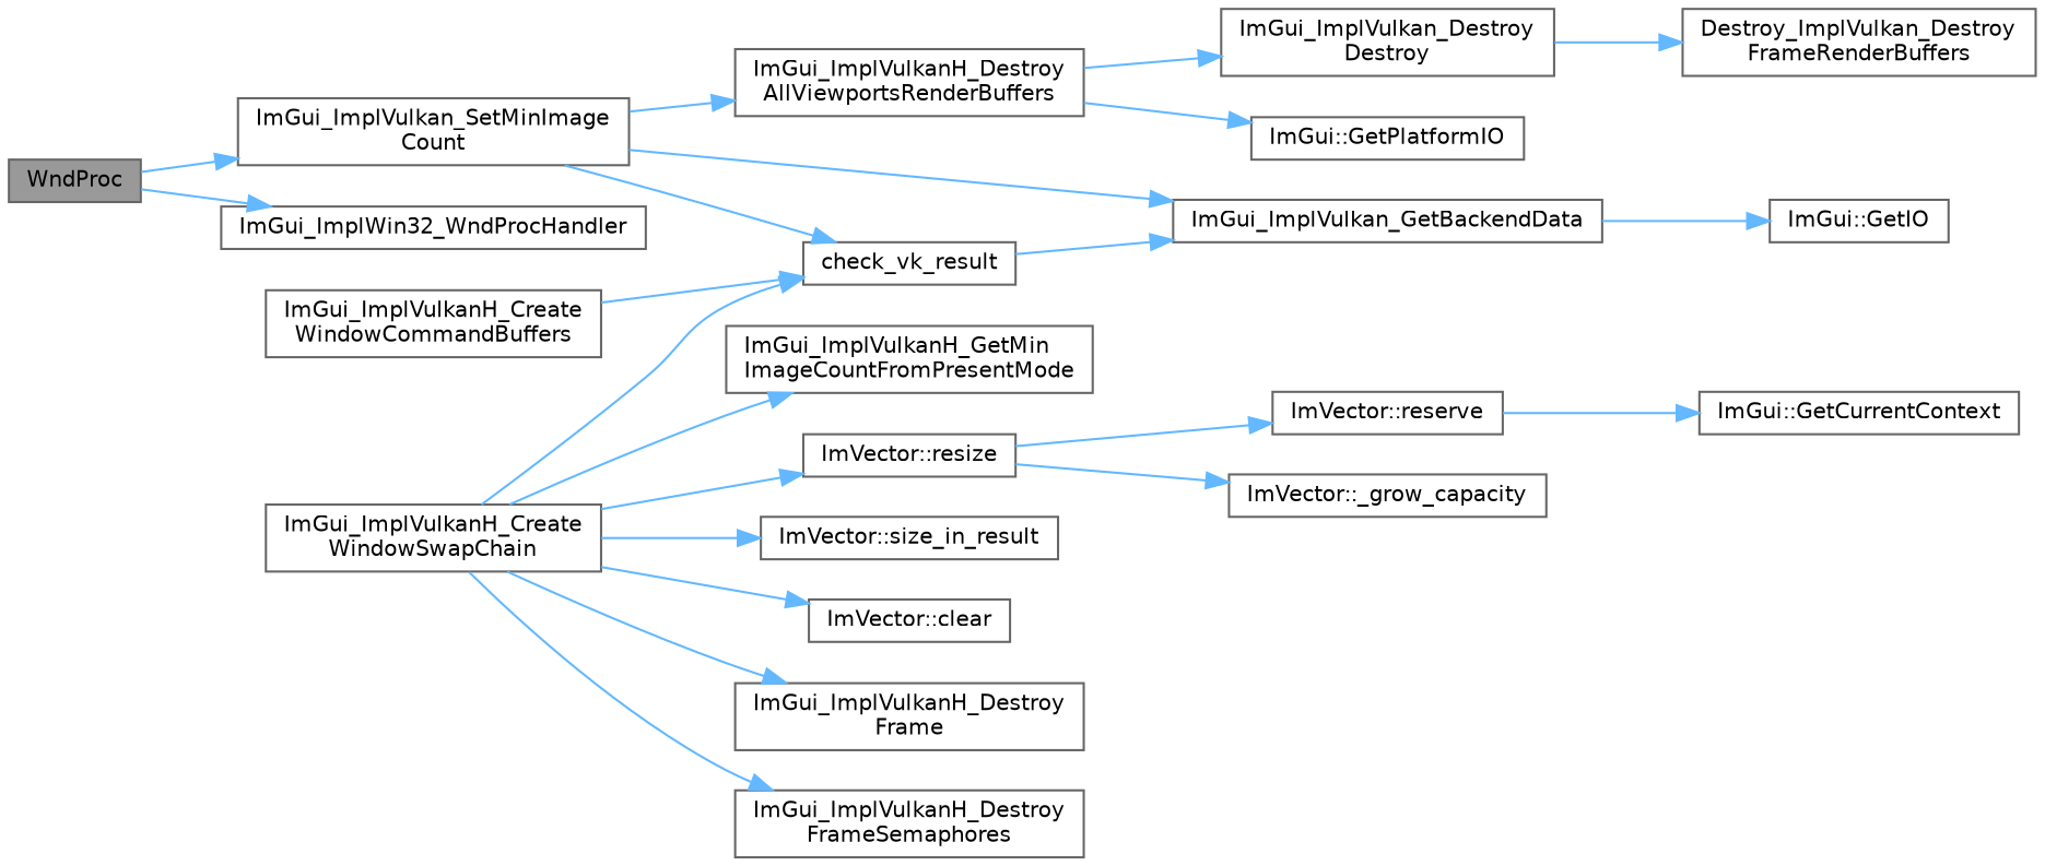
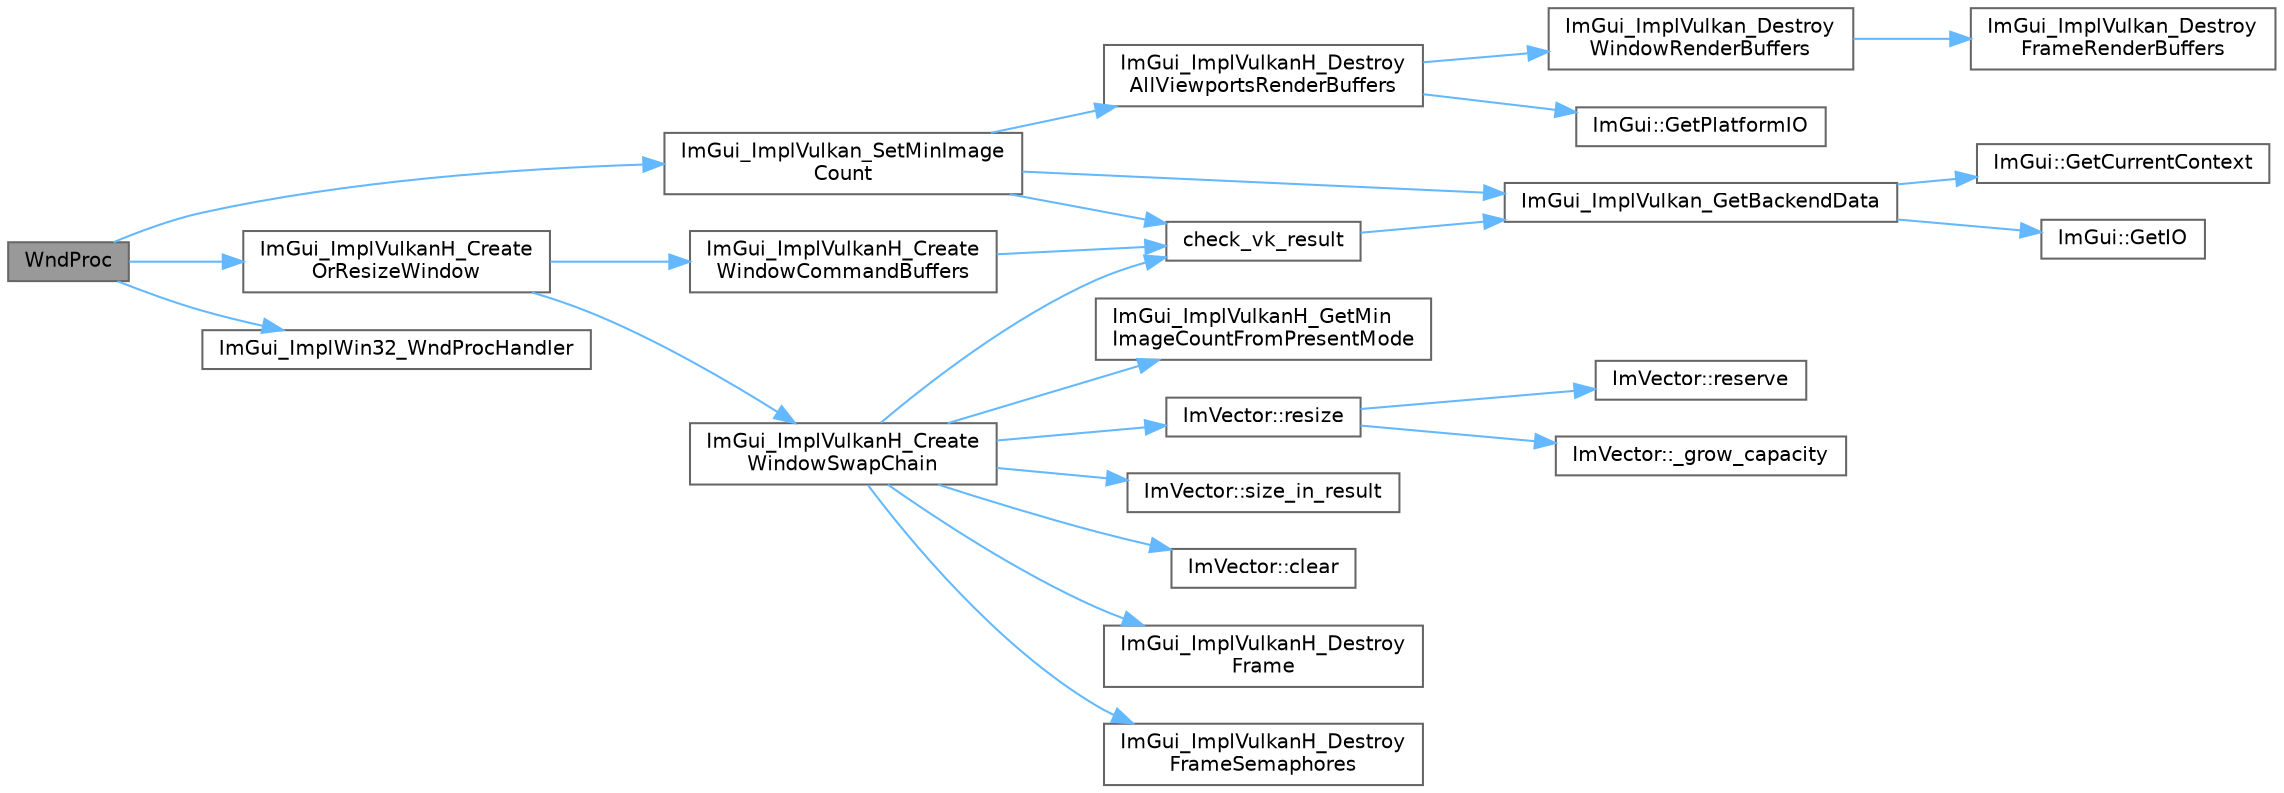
  digraph {
    rankdir=LR
    node [color=grey40 fillcolor=white fontname=Helvetica fontsize=10 shape=box style=filled]
    edge [color=steelblue1 fontname=Helvetica fontsize=10 labelfontname=Helvetica labelfontsize=10 style=solid]
    n1 [color=gray40 fillcolor=grey60 fontcolor=black height=0.2 label=WndProc width=0.4]
    n2 [height=0.2 label="ImGui_ImplVulkan_SetMinImage\lCount" width=0.4]
+   n3 [height=0.2 label="ImGui_ImplVulkanH_Create\lOrResizeWindow" width=0.4]
    n4 [height=0.2 label=ImGui_ImplWin32_WndProcHandler width=0.4]
    n5 [height=0.2 label=check_vk_result width=0.4]
    n6 [height=0.2 label=ImGui_ImplVulkan_GetBackendData width=0.4]
    n7 [height=0.2 label="ImGui_ImplVulkanH_Destroy\lAllViewportsRenderBuffers" width=0.4]
    n8 [height=0.2 label="ImGui_ImplVulkanH_Create\lWindowCommandBuffers" width=0.4]
    n9 [height=0.2 label="ImGui_ImplVulkanH_Create\lWindowSwapChain" width=0.4]
    n10 [height=0.2 label="ImGui::GetCurrentContext" width=0.4]
    n11 [height=0.2 label="ImGui::GetIO" width=0.4]
    n12 [height=0.2 label="ImGui::GetPlatformIO" width=0.4]
-   n13 [height=0.2 label="ImGui_ImplVulkan_Destroy\lDestroy" width=0.4]
-   n14 [height=0.2 label="Destroy_ImplVulkan_Destroy\lFrameRenderBuffers" width=0.4]
+   n13 [height=0.2 label="ImGui_ImplVulkan_Destroy\lWindowRenderBuffers" width=0.4]
+   n14 [height=0.2 label="ImGui_ImplVulkan_Destroy\lFrameRenderBuffers" width=0.4]
    n15 [height=0.2 label="ImVector::clear" width=0.4]
    n16 [height=0.2 label="ImGui_ImplVulkanH_Destroy\lFrame" width=0.4]
    n17 [height=0.2 label="ImGui_ImplVulkanH_Destroy\lFrameSemaphores" width=0.4]
    n18 [height=0.2 label="ImGui_ImplVulkanH_GetMin\lImageCountFromPresentMode" width=0.4]
    n19 [height=0.2 label="ImVector::resize" width=0.4]
    n20 [height=0.2 label="ImVector::size_in_result" width=0.4]
    n21 [height=0.2 label="ImVector::_grow_capacity" width=0.4]
    n22 [height=0.2 label="ImVector::reserve" width=0.4]
    n1 -> n2
+   n1 -> n3
    n1 -> n4
    n2 -> n5
    n2 -> n6
    n2 -> n7
+   n3 -> n8
+   n3 -> n9
    n5 -> n6
-   n22 -> n10
+   n6 -> n10
    n6 -> n11
    n7 -> n12
    n7 -> n13
    n8 -> n5
    n9 -> n5
    n9 -> n15
    n9 -> n16
    n9 -> n17
    n9 -> n18
    n9 -> n19
    n9 -> n20
    n13 -> n14
    n19 -> n21
    n19 -> n22
  }
